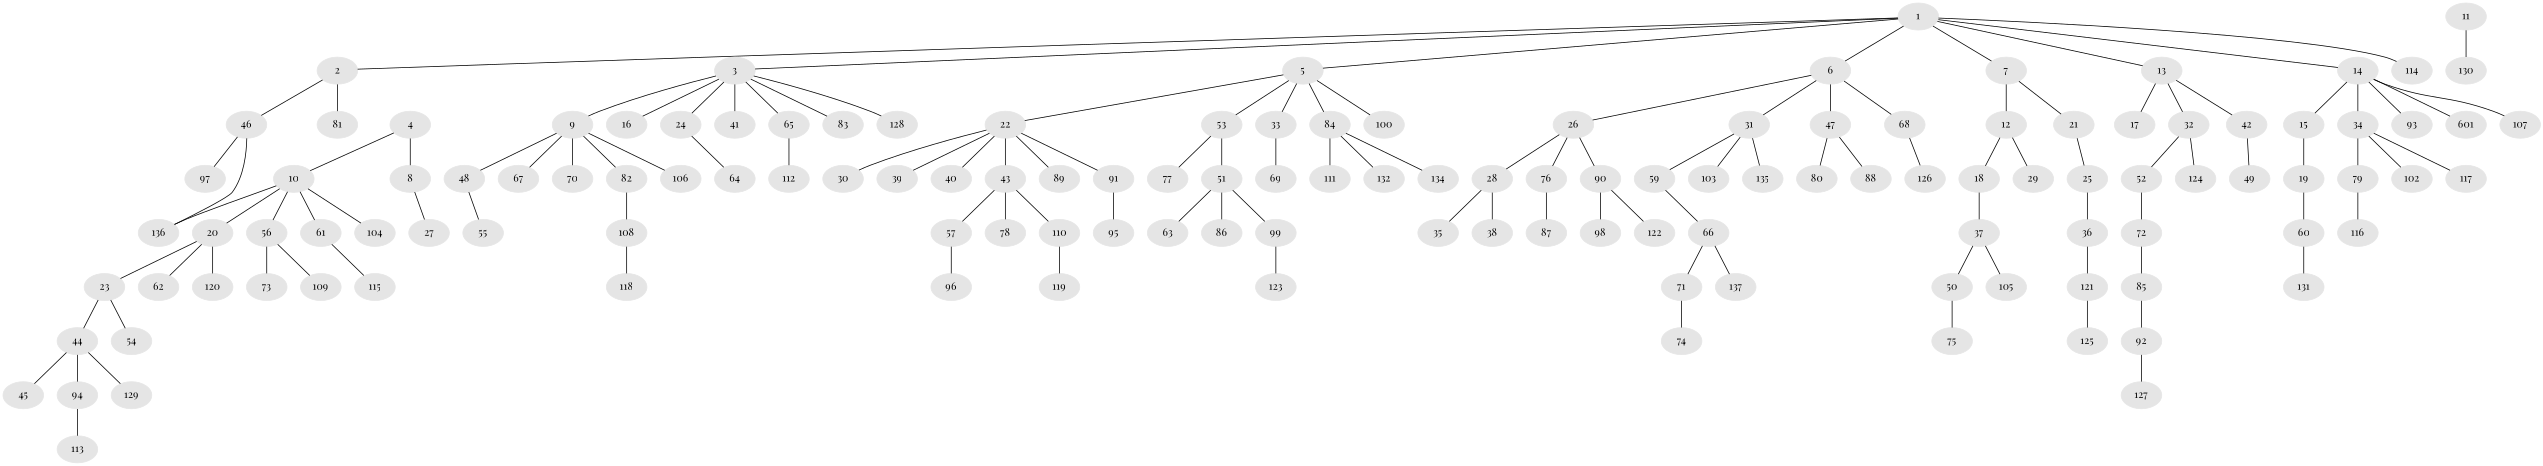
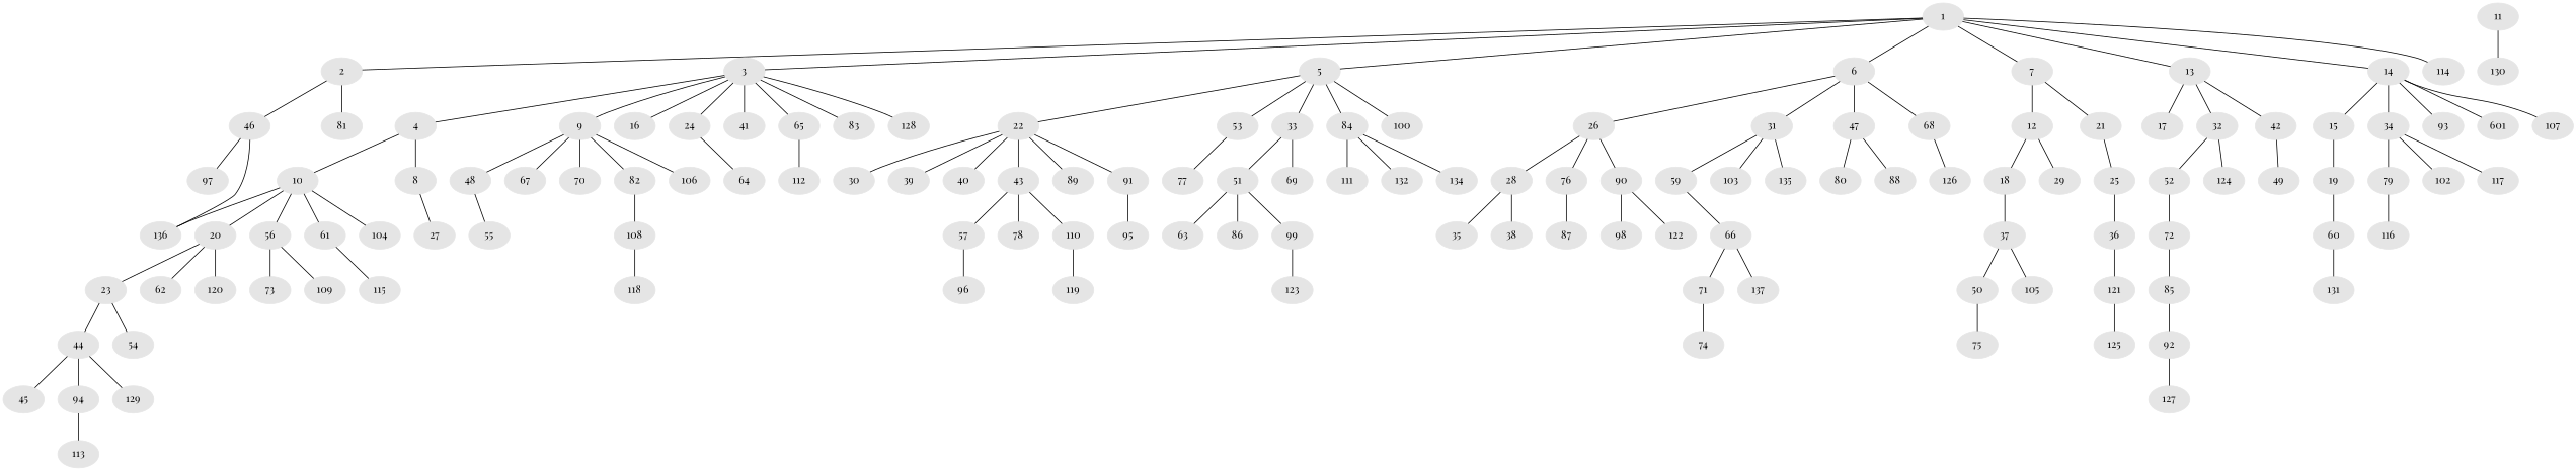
  graph {
    fontname="Playfair Display"
    node [color=gray90 fontname="Playfair Display" style=filled]
    edge [fontname="Playfair Display"]
    1
    2
    3
    5
    6
    7
    13
    14
    114
    46
    81
    4
    9
    16
    24
    41
    65
    83
    128
    22
    33
    53
    84
    100
    26
    31
    47
    68
    12
    21
    17
    32
    42
    15
    34
    93
    n37 [label=601]
    107
    97
    136
    8
    10
    48
    67
    70
    82
    106
    64
    112
    27
    20
    56
    61
    104
    30
    39
    40
    43
    89
    91
    51
    69
    77
    111
    132
    134
    28
    76
    90
    59
    103
    135
    80
    88
    126
    18
    29
    25
    55
    108
    11
    130
    23
    62
    120
    73
    109
    115
    37
    52
    124
    49
    19
    79
    102
    117
    60
    50
    105
    131
    44
    54
    36
    57
    78
    110
    95
    45
    94
    129
    121
    35
    38
    87
    98
    122
    66
    72
    63
    86
    99
    116
    125
    75
    96
    119
    113
    123
    85
    71
    137
    74
    92
    118
    127
    1 -- 2
    1 -- 3
    1 -- 5
    1 -- 6
    1 -- 7
    1 -- 13
    1 -- 14
    1 -- 114
    2 -- 46
    2 -- 81
+   3 -- 4
    3 -- 9
    3 -- 16
    3 -- 24
    3 -- 41
    3 -- 65
    3 -- 83
    3 -- 128
    5 -- 22
    5 -- 33
    5 -- 53
    5 -- 84
    5 -- 100
    6 -- 26
    6 -- 31
    6 -- 47
    6 -- 68
    7 -- 12
    7 -- 21
    13 -- 17
    13 -- 32
    13 -- 42
    14 -- 15
    14 -- 34
    14 -- 93
    14 -- n37
    14 -- 107
    46 -- 97
    46 -- 136
    4 -- 8
    4 -- 10
    9 -- 48
    9 -- 67
    9 -- 70
    9 -- 82
    9 -- 106
    24 -- 64
    65 -- 112
    22 -- 30
    22 -- 39
    22 -- 40
    22 -- 43
    22 -- 89
    22 -- 91
-   53 -- 51
+   33 -- 51
    33 -- 69
    53 -- 77
    84 -- 111
    84 -- 132
    84 -- 134
    26 -- 28
    26 -- 76
    26 -- 90
    31 -- 59
    31 -- 103
    31 -- 135
    47 -- 80
    47 -- 88
    68 -- 126
    12 -- 18
    12 -- 29
    21 -- 25
    32 -- 52
    32 -- 124
    42 -- 49
    15 -- 19
    34 -- 79
    34 -- 102
    34 -- 117
    8 -- 27
    10 -- 136
    10 -- 20
    10 -- 56
    10 -- 61
    10 -- 104
    48 -- 55
    82 -- 108
    20 -- 23
    20 -- 62
    20 -- 120
    56 -- 73
    56 -- 109
    61 -- 115
    43 -- 57
    43 -- 78
    43 -- 110
    91 -- 95
    51 -- 63
    51 -- 86
    51 -- 99
    28 -- 35
    28 -- 38
    76 -- 87
    90 -- 98
    90 -- 122
    59 -- 66
    18 -- 37
    25 -- 36
    108 -- 118
    11 -- 130
    23 -- 44
    23 -- 54
    37 -- 50
    37 -- 105
    52 -- 72
    19 -- 60
    79 -- 116
    60 -- 131
    50 -- 75
    44 -- 45
    44 -- 94
    44 -- 129
    36 -- 121
    57 -- 96
    110 -- 119
    94 -- 113
    121 -- 125
    66 -- 71
    66 -- 137
    72 -- 85
    99 -- 123
    85 -- 92
    71 -- 74
    92 -- 127
  }
